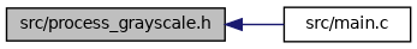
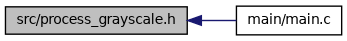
  digraph {
    rankdir=LR
    node [color=black fontname=Helvetica fontsize=10 shape=record style=filled]
    n1 [fillcolor=grey75 fontcolor=black height=0.2 label="src/process_grayscale.h" width=0.4]
-   n2 [fillcolor=white height=0.2 label="src/main.c" width=0.4]
+   n2 [fillcolor=white height=0.2 label="main/main.c" width=0.4]
    n1 -> n2 [color=midnightblue dir=back fontname=Helvetica fontsize=10 labelfontname=Helvetica labelfontsize=10 style=solid]
  }
